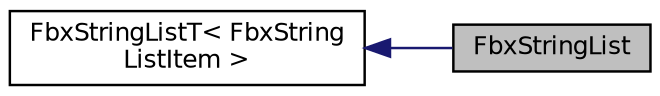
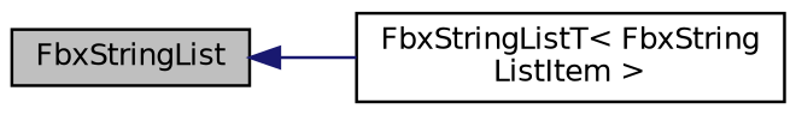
  digraph {
    rankdir=LR
    node [color=black fontname=Helvetica fontsize=10 shape=record style=filled]
    n1 [fillcolor=grey75 fontcolor=black height=0.2 label=FbxStringList width=0.4]
    n2 [fillcolor=white height=0.2 label="FbxStringListT\< FbxString\lListItem \>" width=0.4]
-   n2 -> n1 [color=midnightblue dir=back fontname=Helvetica fontsize=10 labelfontname=Helvetica labelfontsize=10 style=solid]
+   n1 -> n2 [color=midnightblue dir=back fontname=Helvetica fontsize=10 labelfontname=Helvetica labelfontsize=10 style=solid]
  }
